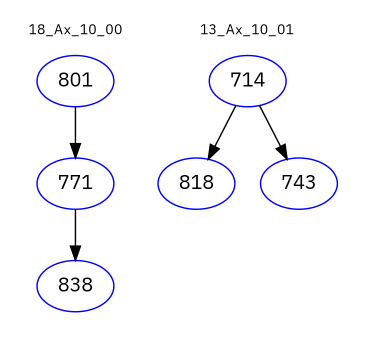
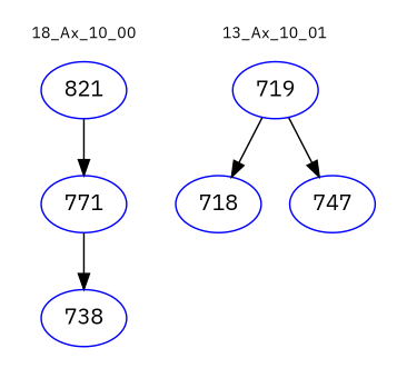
  digraph {
    fontname="IBM Plex Sans"
    node [color=blue fontname="IBM Plex Sans"]
    edge [color=black fontname="IBM Plex Sans"]
    n1 [label=771]
-   n2 [label=838]
-   n3 [label=801]
-   n4 [label=714]
-   n5 [label=818]
-   n6 [label=743]
+   n2 [label=738]
+   n3 [label=821]
+   n4 [label=719]
+   n5 [label=718]
+   n6 [label=747]
    subgraph cluster_1 {
      color=white
      fontsize=10
      label="18_Ax_10_00"
      n1
      n2
      n3
    }
    subgraph cluster_2 {
      color=white
      fontsize=10
      label="13_Ax_10_01"
      n4
      n5
      n6
    }
    n1 -> n2
    n3 -> n1
    n4 -> n5
    n4 -> n6
  }
